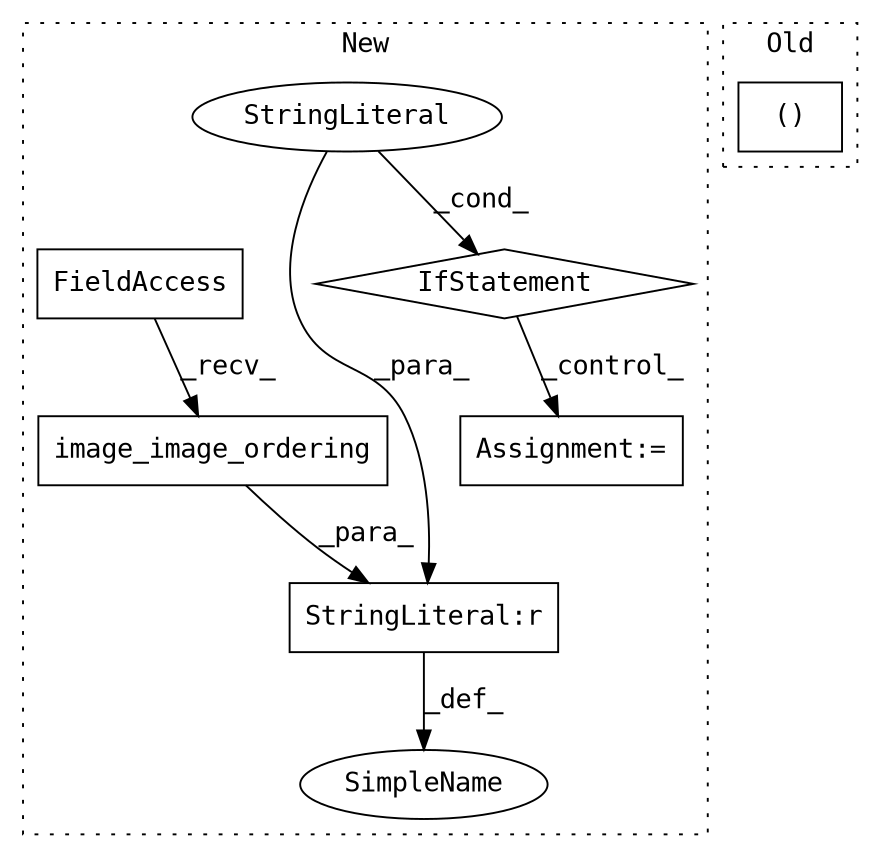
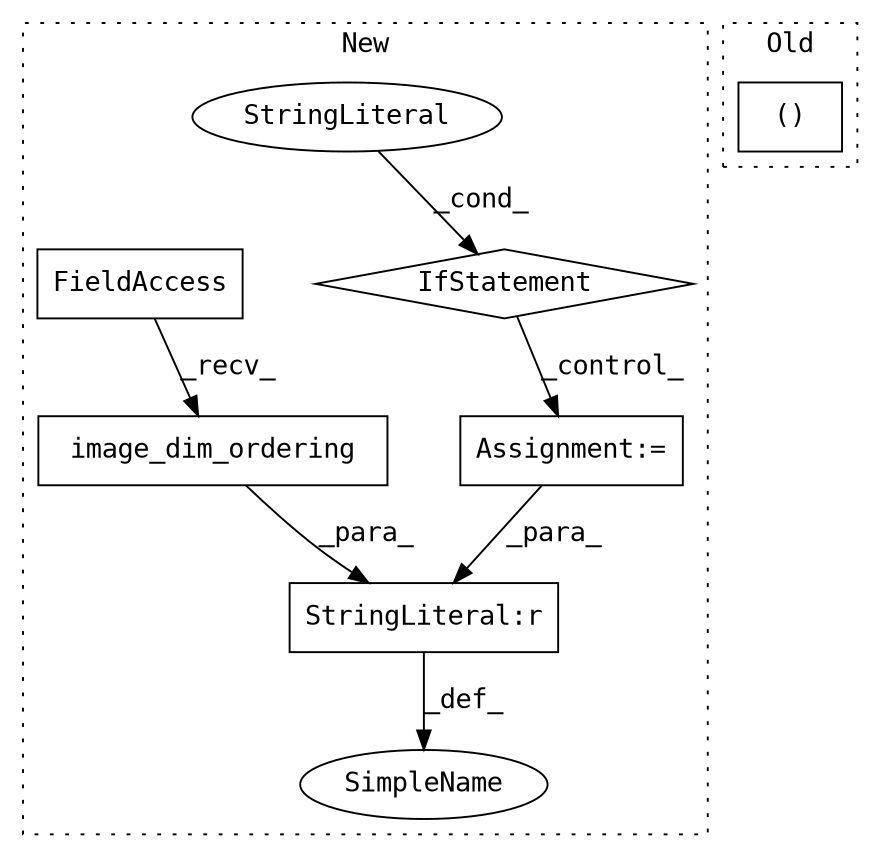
  digraph {
    fontname="DejaVu Sans Mono"
    node [fontname="DejaVu Sans Mono" l=4 shape=box]
    edge [fontname="DejaVu Sans Mono"]
-   n1 [a=32 l=20 label=image_image_ordering s=8317]
+   n1 [a=32 l=20 label=image_dim_ordering s=8317]
    n2 [a=27 label="StringLiteral:r" s=8337]
    n3 [a=45 label=StringLiteral s=8341 shape=ellipse]
    n4 [a=22 l=5 label=FieldAccess s=8303]
    n5 [a=25 l="4,2" label=IfStatement s="8299,8345" shape=diamond]
    n6 [a=42 label=SimpleName shape=ellipse l=""]
    n7 [a=7 l=1 label="Assignment:=" s=8486]
    n8 [a=106 l=73 label="()" s=10036]
    subgraph cluster_1 {
      label=New
      style=dotted
      n1
      n2
      n3
      n4
      n5
      n6
      n7
    }
    subgraph cluster_2 {
      label=Old
      style=dotted
      n8
    }
    n1 -> n2 [label=_para_]
    n2 -> n6 [label=_def_]
-   n3 -> n2 [label=_para_]
+   n7 -> n2 [label=_para_]
    n3 -> n5 [label=_cond_]
    n4 -> n1 [label=_recv_]
    n5 -> n7 [label=_control_]
  }
